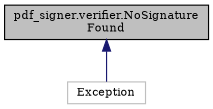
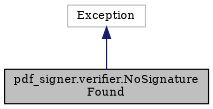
  digraph {
    fontname="DejaVu Serif"
    node [fontname="DejaVu Serif" fontsize=10 shape=record style=filled]
    n1 [color=black fillcolor=grey75 fontcolor=black height=0.2 label="pdf_signer.verifier.NoSignature\lFound" width=0.4]
    n2 [color=grey75 fillcolor=white height=0.2 label=Exception width=0.4]
-   n1 -> n2 [color=midnightblue dir=back fontname="DejaVu Serif" fontsize=10 labelfontname=Helvetica labelfontsize=10 style=solid]
+   n2 -> n1 [color=midnightblue dir=back fontname="DejaVu Serif" fontsize=10 labelfontname=Helvetica labelfontsize=10 style=solid]
  }
